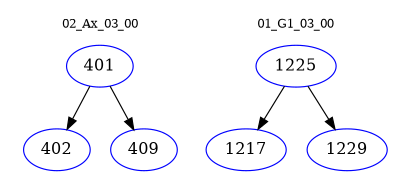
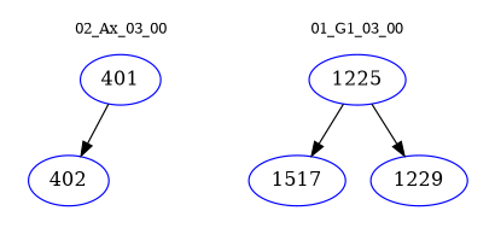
  digraph {
    node [color=blue]
    edge [color=black]
    n1 [label=401]
    n2 [label=402]
-   n3 [label=409]
    n4 [label=1225]
-   n5 [label=1217]
+   n5 [label=1517]
    n6 [label=1229]
    subgraph cluster_1 {
      color=white
      fontsize=10
      label="02_Ax_03_00"
      n1
      n2
-     n3
    }
    subgraph cluster_2 {
      color=white
      fontsize=10
      label="01_G1_03_00"
      n4
      n5
      n6
    }
    n1 -> n2
-   n1 -> n3
    n4 -> n5
    n4 -> n6
  }
